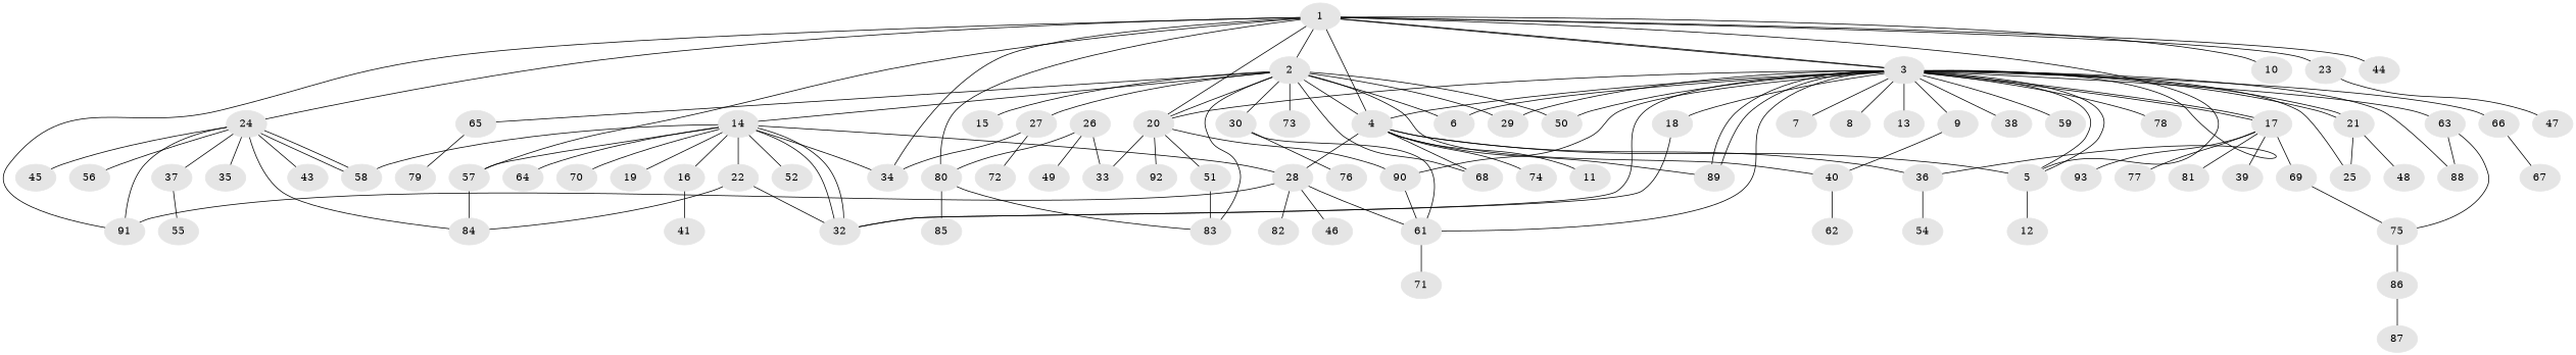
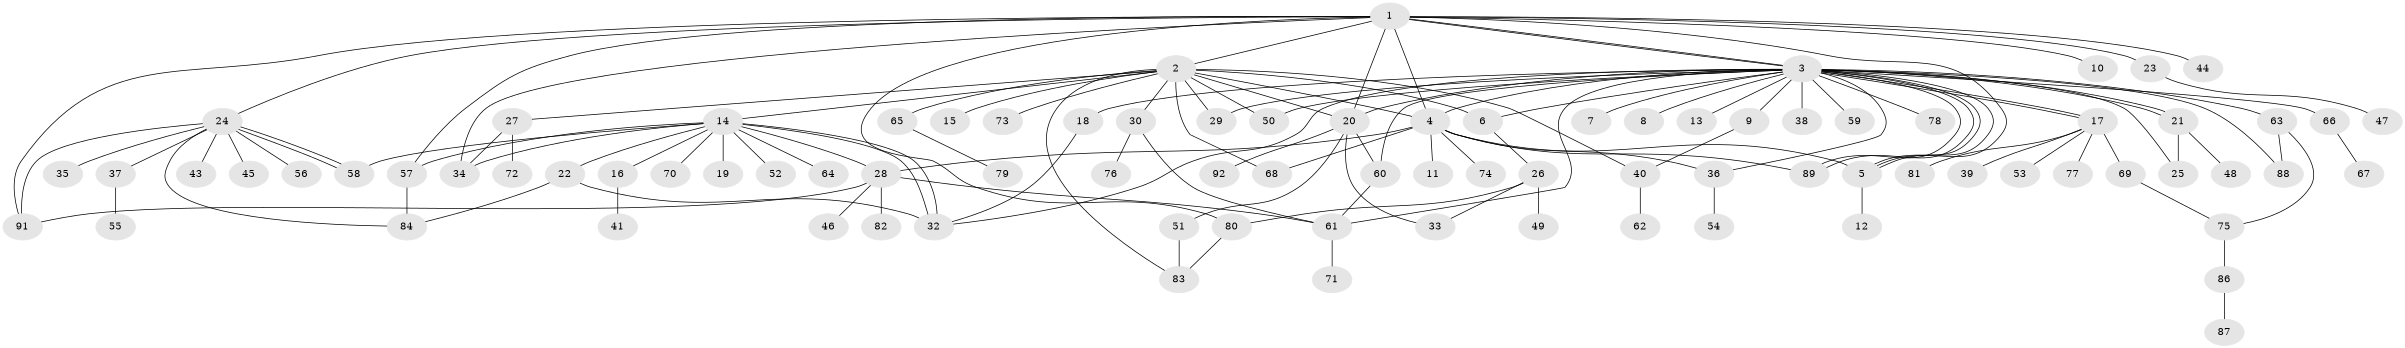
  graph {
    node [color=gray90 style=filled]
    1
    2
    3
    4
    5
    10
    20
    23
    24
    n10 [label=91]
    34
    44
    57
    80
    6
    14
    15
    27
    29
    30
    40
    50
    65
    68
    73
    83
    7
    8
    9
    13
    17
    18
    21
    25
    32
    36
    38
    59
-   60 [label=90]
+   60
    61
    63
    66
    78
    88
    89
    11
    28
    74
    12
    33
    n51 [label=92]
    51
    47
    58
    84
    35
    37
    43
    45
    56
-   85
    26
    16
    19
    22
    52
    64
    70
    72
    76
    62
    79
    39
-   53 [label=93]
+   53
    69
    77
    81
    48
    54
    71
    75
    67
    46
    82
    49
    41
    55
    86
    87
    1 -- 2
    1 -- 3
    1 -- 3
    1 -- 4
    1 -- 5
    1 -- 10
    1 -- 20
    1 -- 23
    1 -- 24
    1 -- n10
    1 -- 34
    1 -- 44
    1 -- 57
    1 -- 80
    2 -- 4
    2 -- 20
    2 -- 6
    2 -- 14
    2 -- 15
    2 -- 27
    2 -- 29
    2 -- 30
    2 -- 40
    2 -- 50
    2 -- 65
    2 -- 68
    2 -- 73
    2 -- 83
    3 -- 4
    3 -- 5
    3 -- 5
    3 -- 20
    3 -- 6
    3 -- 29
    3 -- 50
    3 -- 7
    3 -- 8
    3 -- 9
    3 -- 13
    3 -- 17
    3 -- 17
    3 -- 18
    3 -- 21
    3 -- 21
    3 -- 25
    3 -- 32
    3 -- 36
    3 -- 38
    3 -- 59
    3 -- 60
    3 -- 61
    3 -- 63
    3 -- 66
    3 -- 78
    3 -- 88
    3 -- 89
    3 -- 89
    4 -- 5
    4 -- 68
    4 -- 36
    4 -- 89
    4 -- 11
    4 -- 28
    4 -- 74
    5 -- 12
    20 -- 60
    20 -- 33
    20 -- n51
    20 -- 51
    23 -- 47
    24 -- n10
    24 -- 58
    24 -- 58
    24 -- 84
    24 -- 35
    24 -- 37
    24 -- 43
    24 -- 45
    24 -- 56
    57 -- 84
    80 -- 83
-   80 -- 85
+   6 -- 26
    14 -- 34
    14 -- 57
    14 -- 32
    14 -- 32
    14 -- 28
    14 -- 58
    14 -- 16
    14 -- 19
    14 -- 22
    14 -- 52
    14 -- 64
    14 -- 70
    27 -- 34
    27 -- 72
    30 -- 61
    30 -- 76
    40 -- 62
    65 -- 79
    9 -- 40
    17 -- 39
    17 -- 53
    17 -- 69
    17 -- 77
    17 -- 81
    18 -- 32
    21 -- 25
    21 -- 48
    36 -- 54
    60 -- 61
    61 -- 71
    63 -- 88
    63 -- 75
    66 -- 67
    28 -- n10
    28 -- 61
    28 -- 46
    28 -- 82
    51 -- 83
    37 -- 55
    26 -- 80
    26 -- 33
    26 -- 49
    16 -- 41
    22 -- 32
    22 -- 84
    69 -- 75
    75 -- 86
    86 -- 87
  }
